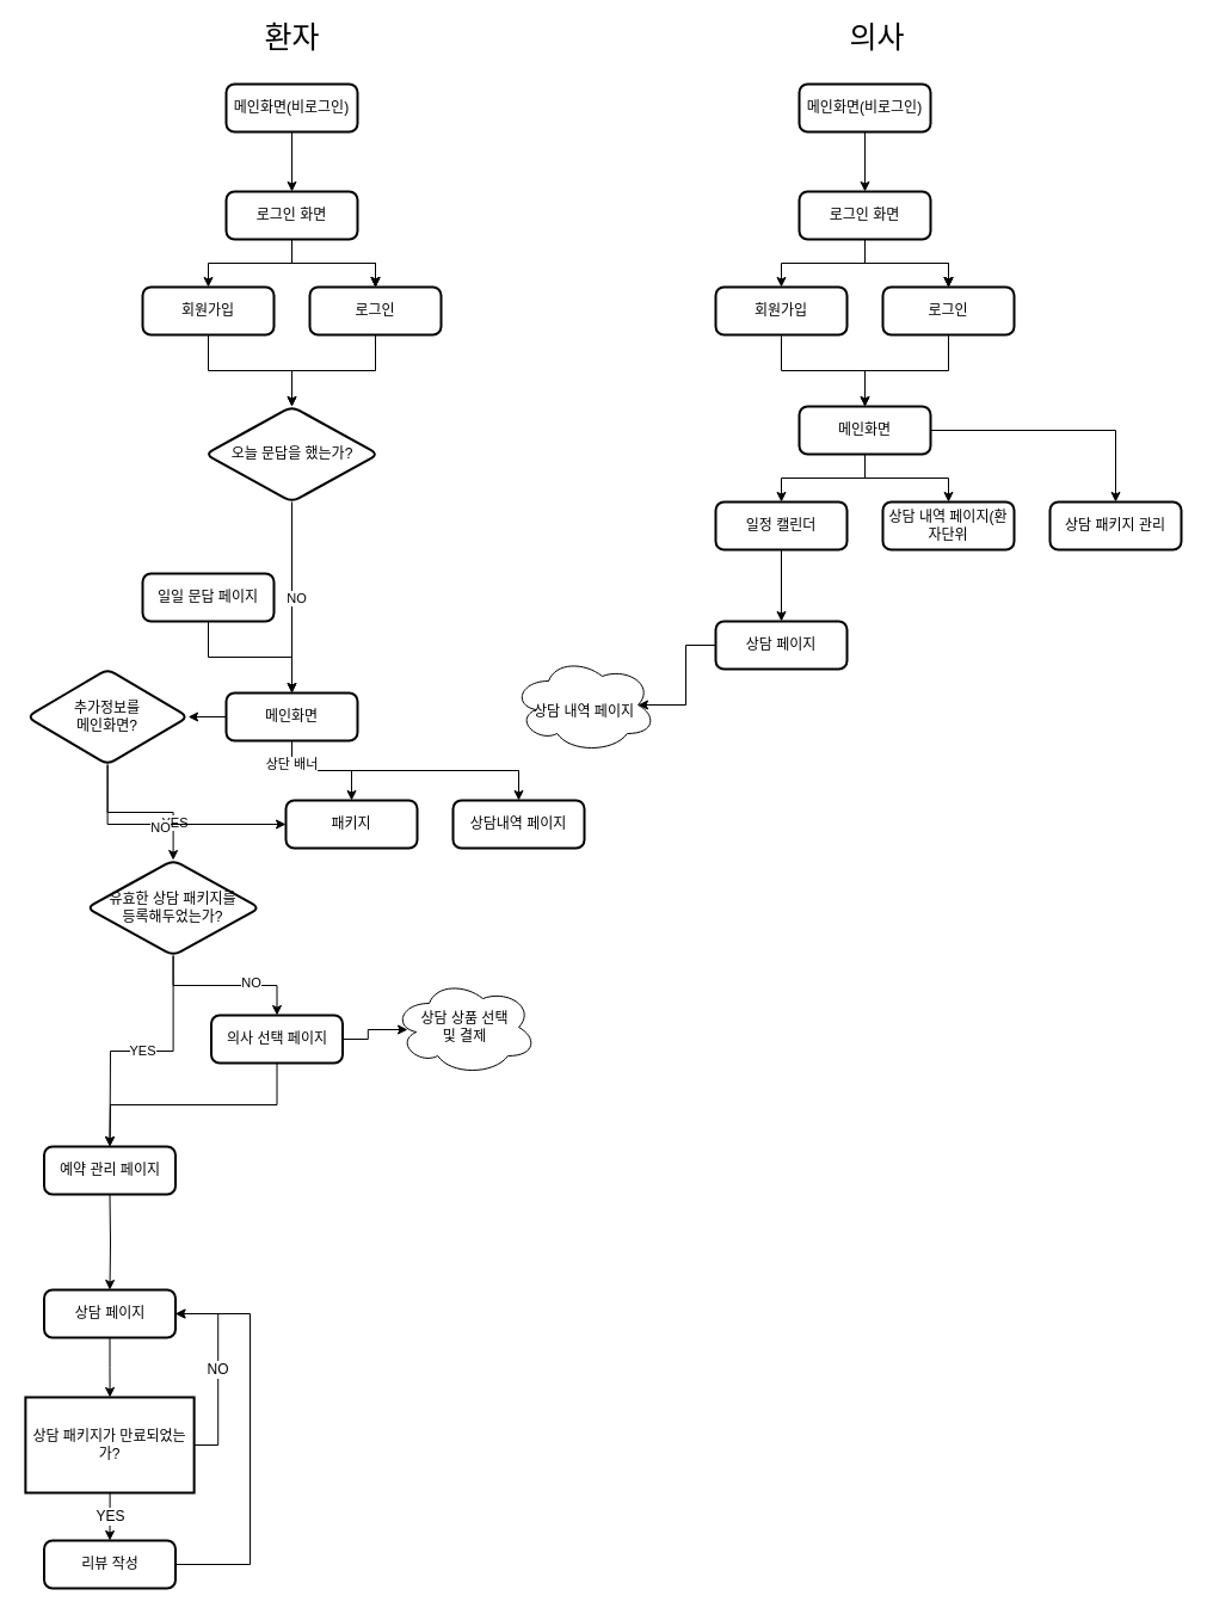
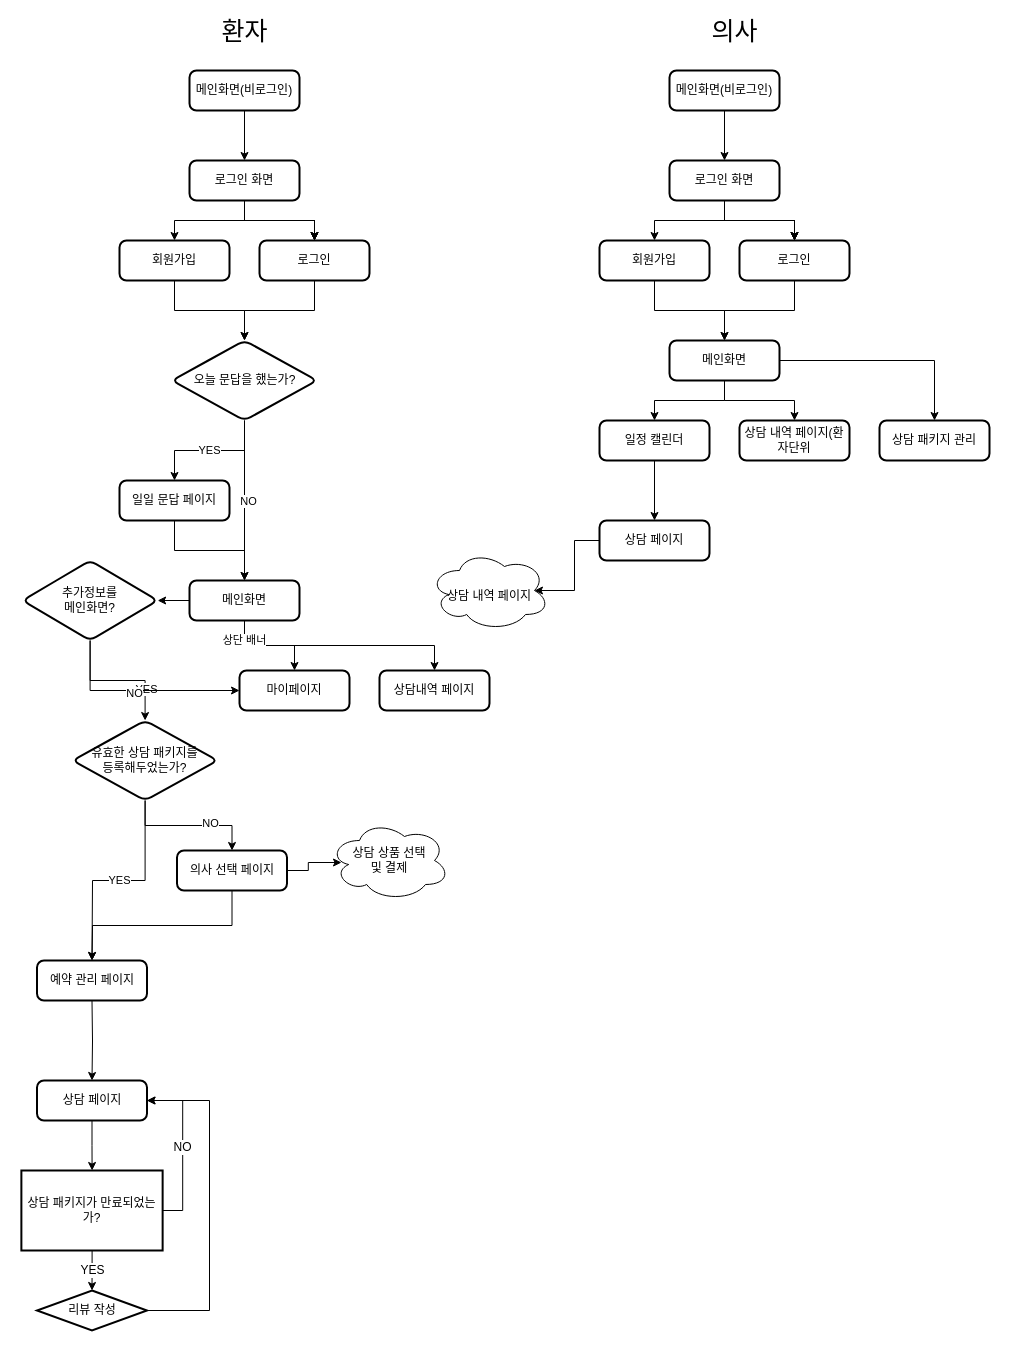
  <mxCell id="0" />
  <mxCell id="1" parent="0" />
  <mxCell id="2" value="" style="edgeStyle=orthogonalEdgeStyle;rounded=0;orthogonalLoop=1;jettySize=auto;html=1;" parent="1" source="7" target="9" edge="1"><mxGeometry relative="1" as="geometry" /></mxCell>
  <mxCell id="3" value="" style="edgeStyle=orthogonalEdgeStyle;rounded=0;orthogonalLoop=1;jettySize=auto;html=1;" parent="1" source="7" target="9" edge="1"><mxGeometry relative="1" as="geometry" /></mxCell>
  <mxCell id="4" value="" style="edgeStyle=orthogonalEdgeStyle;rounded=0;orthogonalLoop=1;jettySize=auto;html=1;" parent="1" source="7" target="9" edge="1"><mxGeometry relative="1" as="geometry" /></mxCell>
  <mxCell id="5" value="" style="edgeStyle=orthogonalEdgeStyle;rounded=0;orthogonalLoop=1;jettySize=auto;html=1;" parent="1" source="7" target="9" edge="1"><mxGeometry relative="1" as="geometry" /></mxCell>
  <mxCell id="6" value="" style="edgeStyle=orthogonalEdgeStyle;rounded=0;orthogonalLoop=1;jettySize=auto;html=1;" parent="1" source="7" target="11" edge="1"><mxGeometry relative="1" as="geometry" /></mxCell>
  <mxCell id="7" value="로그인 화면" style="rounded=1;whiteSpace=wrap;html=1;absoluteArcSize=1;arcSize=14;strokeWidth=2;" parent="1" vertex="1"><mxGeometry x="189" y="160" width="110" height="40" as="geometry" /></mxCell>
  <mxCell id="8" value="" style="edgeStyle=orthogonalEdgeStyle;rounded=0;orthogonalLoop=1;jettySize=auto;html=1;" parent="1" source="9" target="17" edge="1"><mxGeometry relative="1" as="geometry" /></mxCell>
  <mxCell id="9" value="로그인" style="rounded=1;whiteSpace=wrap;html=1;absoluteArcSize=1;arcSize=14;strokeWidth=2;" parent="1" vertex="1"><mxGeometry x="259" y="240" width="110" height="40" as="geometry" /></mxCell>
  <mxCell id="10" value="" style="edgeStyle=orthogonalEdgeStyle;rounded=0;orthogonalLoop=1;jettySize=auto;html=1;" parent="1" source="11" target="17" edge="1"><mxGeometry relative="1" as="geometry" /></mxCell>
  <mxCell id="11" value="회원가입" style="rounded=1;whiteSpace=wrap;html=1;absoluteArcSize=1;arcSize=14;strokeWidth=2;" parent="1" vertex="1"><mxGeometry x="119" y="240" width="110" height="40" as="geometry" /></mxCell>
  <mxCell id="12" value="" style="edgeStyle=orthogonalEdgeStyle;rounded=0;orthogonalLoop=1;jettySize=auto;html=1;" parent="1" source="13" target="7" edge="1"><mxGeometry relative="1" as="geometry" /></mxCell>
  <mxCell id="13" value="메인화면(비로그인)" style="rounded=1;whiteSpace=wrap;html=1;absoluteArcSize=1;arcSize=14;strokeWidth=2;" parent="1" vertex="1"><mxGeometry x="189" y="70" width="110" height="40" as="geometry" /></mxCell>
+ <mxCell id="14" value="YES" style="edgeStyle=orthogonalEdgeStyle;rounded=0;orthogonalLoop=1;jettySize=auto;html=1;entryX=0.5;entryY=0;entryDx=0;entryDy=0;" parent="1" source="17" target="19" edge="1"><mxGeometry relative="1" as="geometry"><mxPoint x="149" y="480" as="targetPoint" /></mxGeometry></mxCell>
  <mxCell id="15" value="" style="edgeStyle=orthogonalEdgeStyle;rounded=0;orthogonalLoop=1;jettySize=auto;html=1;entryX=0.5;entryY=0;entryDx=0;entryDy=0;" parent="1" source="17" target="23" edge="1"><mxGeometry relative="1" as="geometry"><mxPoint x="309" y="480" as="targetPoint" /></mxGeometry></mxCell>
  <mxCell id="16" value="NO" style="edgeLabel;html=1;align=center;verticalAlign=middle;resizable=0;points=[];" parent="15" vertex="1" connectable="0"><mxGeometry y="3" relative="1" as="geometry"><mxPoint as="offset" /></mxGeometry></mxCell>
  <mxCell id="17" value="오늘 문답을 했는가?" style="rhombus;whiteSpace=wrap;html=1;rounded=1;strokeWidth=2;arcSize=14;" parent="1" vertex="1"><mxGeometry x="171.5" y="340" width="145" height="80" as="geometry" /></mxCell>
  <mxCell id="18" value="" style="edgeStyle=orthogonalEdgeStyle;rounded=0;orthogonalLoop=1;jettySize=auto;html=1;" parent="1" source="19" target="23" edge="1"><mxGeometry relative="1" as="geometry" /></mxCell>
  <mxCell id="19" value="일일 문답 페이지" style="rounded=1;whiteSpace=wrap;html=1;absoluteArcSize=1;arcSize=14;strokeWidth=2;" parent="1" vertex="1"><mxGeometry x="119" y="480" width="110" height="40" as="geometry" /></mxCell>
  <mxCell id="20" value="" style="edgeStyle=orthogonalEdgeStyle;rounded=0;orthogonalLoop=1;jettySize=auto;html=1;" parent="1" source="23" target="33" edge="1"><mxGeometry relative="1" as="geometry" /></mxCell>
  <mxCell id="21" value="상단 배너" style="edgeStyle=orthogonalEdgeStyle;rounded=0;orthogonalLoop=1;jettySize=auto;html=1;exitX=0.5;exitY=1;exitDx=0;exitDy=0;entryX=0.5;entryY=0;entryDx=0;entryDy=0;" parent="1" source="23" target="34" edge="1"><mxGeometry x="-0.833" relative="1" as="geometry"><mxPoint as="offset" /></mxGeometry></mxCell>
  <mxCell id="22" value="" style="edgeStyle=orthogonalEdgeStyle;rounded=0;orthogonalLoop=1;jettySize=auto;html=1;" edge="1" parent="1" source="23" target="72"><mxGeometry relative="1" as="geometry" /></mxCell>
  <mxCell id="23" value="메인화면" style="rounded=1;whiteSpace=wrap;html=1;absoluteArcSize=1;arcSize=14;strokeWidth=2;" parent="1" vertex="1"><mxGeometry x="189" y="580" width="110" height="40" as="geometry" /></mxCell>
  <mxCell id="24" value="YES" style="edgeStyle=orthogonalEdgeStyle;rounded=0;orthogonalLoop=1;jettySize=auto;html=1;entryX=0.5;entryY=0;entryDx=0;entryDy=0;" parent="1" source="27" edge="1"><mxGeometry relative="1" as="geometry"><mxPoint x="91.5" y="960" as="targetPoint" /></mxGeometry></mxCell>
  <mxCell id="25" value="" style="edgeStyle=orthogonalEdgeStyle;rounded=0;orthogonalLoop=1;jettySize=auto;html=1;entryX=0.5;entryY=0;entryDx=0;entryDy=0;exitX=0.5;exitY=1;exitDx=0;exitDy=0;" parent="1" source="27" target="32" edge="1"><mxGeometry relative="1" as="geometry"><mxPoint x="376.5" y="770" as="targetPoint" /></mxGeometry></mxCell>
  <mxCell id="26" value="NO" style="edgeLabel;html=1;align=center;verticalAlign=middle;resizable=0;points=[];" parent="25" vertex="1" connectable="0"><mxGeometry x="-0.663" y="-1" relative="1" as="geometry"><mxPoint x="66" as="offset" /></mxGeometry></mxCell>
  <mxCell id="27" value="유효한 상담 패키지를 &lt;br&gt;등록해두었는가?" style="rhombus;whiteSpace=wrap;html=1;rounded=1;strokeWidth=2;arcSize=14;" parent="1" vertex="1"><mxGeometry x="72.13" y="720" width="145" height="80" as="geometry" /></mxCell>
  <mxCell id="28" value="" style="edgeStyle=orthogonalEdgeStyle;rounded=0;orthogonalLoop=1;jettySize=auto;html=1;" parent="1" target="36" edge="1"><mxGeometry relative="1" as="geometry"><mxPoint x="91.5" y="1000" as="sourcePoint" /></mxGeometry></mxCell>
  <mxCell id="29" value="예약 관리 페이지" style="rounded=1;whiteSpace=wrap;html=1;absoluteArcSize=1;arcSize=14;strokeWidth=2;" parent="1" vertex="1"><mxGeometry x="36.5" y="960" width="110" height="40" as="geometry" /></mxCell>
  <mxCell id="30" style="edgeStyle=orthogonalEdgeStyle;rounded=0;orthogonalLoop=1;jettySize=auto;html=1;exitX=0.5;exitY=1;exitDx=0;exitDy=0;entryX=0.5;entryY=0;entryDx=0;entryDy=0;" parent="1" source="32" edge="1"><mxGeometry relative="1" as="geometry"><mxPoint x="91.5" y="960" as="targetPoint" /></mxGeometry></mxCell>
  <mxCell id="31" style="edgeStyle=orthogonalEdgeStyle;rounded=0;orthogonalLoop=1;jettySize=auto;html=1;exitX=1;exitY=0.5;exitDx=0;exitDy=0;entryX=0.1;entryY=0.525;entryDx=0;entryDy=0;entryPerimeter=0;fontSize=12;" parent="1" source="32" target="61" edge="1"><mxGeometry relative="1" as="geometry" /></mxCell>
  <mxCell id="32" value="의사 선택 페이지" style="rounded=1;whiteSpace=wrap;html=1;absoluteArcSize=1;arcSize=14;strokeWidth=2;" parent="1" vertex="1"><mxGeometry x="176.5" y="850" width="110" height="40" as="geometry" /></mxCell>
- <mxCell id="33" value="패키지" style="rounded=1;whiteSpace=wrap;html=1;absoluteArcSize=1;arcSize=14;strokeWidth=2;" parent="1" vertex="1"><mxGeometry x="239" y="670" width="110" height="40" as="geometry" /></mxCell>
+ <mxCell id="33" value="마이페이지" style="rounded=1;whiteSpace=wrap;html=1;absoluteArcSize=1;arcSize=14;strokeWidth=2;" parent="1" vertex="1"><mxGeometry x="239" y="670" width="110" height="40" as="geometry" /></mxCell>
  <mxCell id="34" value="상담내역 페이지" style="rounded=1;whiteSpace=wrap;html=1;absoluteArcSize=1;arcSize=14;strokeWidth=2;" parent="1" vertex="1"><mxGeometry x="379" y="670" width="110" height="40" as="geometry" /></mxCell>
  <mxCell id="35" value="" style="edgeStyle=orthogonalEdgeStyle;rounded=0;orthogonalLoop=1;jettySize=auto;html=1;fontSize=12;" parent="1" source="36" target="65" edge="1"><mxGeometry relative="1" as="geometry" /></mxCell>
  <mxCell id="36" value="상담 페이지" style="rounded=1;whiteSpace=wrap;html=1;absoluteArcSize=1;arcSize=14;strokeWidth=2;" parent="1" vertex="1"><mxGeometry x="36.5" y="1080" width="110" height="40" as="geometry" /></mxCell>
  <mxCell id="37" value="&lt;font style=&quot;font-size: 25px&quot;&gt;환자&lt;/font&gt;" style="text;html=1;align=center;verticalAlign=middle;resizable=0;points=[];autosize=1;strokeColor=none;fillColor=none;" parent="1" vertex="1"><mxGeometry x="214" y="20" width="60" height="20" as="geometry" /></mxCell>
  <mxCell id="38" value="" style="edgeStyle=orthogonalEdgeStyle;rounded=0;orthogonalLoop=1;jettySize=auto;html=1;" parent="1" source="43" target="45" edge="1"><mxGeometry relative="1" as="geometry" /></mxCell>
  <mxCell id="39" value="" style="edgeStyle=orthogonalEdgeStyle;rounded=0;orthogonalLoop=1;jettySize=auto;html=1;" parent="1" source="43" target="45" edge="1"><mxGeometry relative="1" as="geometry" /></mxCell>
  <mxCell id="40" value="" style="edgeStyle=orthogonalEdgeStyle;rounded=0;orthogonalLoop=1;jettySize=auto;html=1;" parent="1" source="43" target="45" edge="1"><mxGeometry relative="1" as="geometry" /></mxCell>
  <mxCell id="41" value="" style="edgeStyle=orthogonalEdgeStyle;rounded=0;orthogonalLoop=1;jettySize=auto;html=1;" parent="1" source="43" target="45" edge="1"><mxGeometry relative="1" as="geometry" /></mxCell>
  <mxCell id="42" value="" style="edgeStyle=orthogonalEdgeStyle;rounded=0;orthogonalLoop=1;jettySize=auto;html=1;" parent="1" source="43" target="47" edge="1"><mxGeometry relative="1" as="geometry" /></mxCell>
  <mxCell id="43" value="로그인 화면" style="rounded=1;whiteSpace=wrap;html=1;absoluteArcSize=1;arcSize=14;strokeWidth=2;" parent="1" vertex="1"><mxGeometry x="669" y="160" width="110" height="40" as="geometry" /></mxCell>
  <mxCell id="44" value="" style="edgeStyle=orthogonalEdgeStyle;rounded=0;orthogonalLoop=1;jettySize=auto;html=1;entryX=0.5;entryY=0;entryDx=0;entryDy=0;" parent="1" source="45" target="54" edge="1"><mxGeometry relative="1" as="geometry"><mxPoint x="724" y="340" as="targetPoint" /></mxGeometry></mxCell>
  <mxCell id="45" value="로그인" style="rounded=1;whiteSpace=wrap;html=1;absoluteArcSize=1;arcSize=14;strokeWidth=2;" parent="1" vertex="1"><mxGeometry x="739" y="240" width="110" height="40" as="geometry" /></mxCell>
  <mxCell id="46" value="" style="edgeStyle=orthogonalEdgeStyle;rounded=0;orthogonalLoop=1;jettySize=auto;html=1;entryX=0.5;entryY=0;entryDx=0;entryDy=0;" parent="1" source="47" target="54" edge="1"><mxGeometry relative="1" as="geometry"><mxPoint x="724" y="340" as="targetPoint" /></mxGeometry></mxCell>
  <mxCell id="47" value="회원가입" style="rounded=1;whiteSpace=wrap;html=1;absoluteArcSize=1;arcSize=14;strokeWidth=2;" parent="1" vertex="1"><mxGeometry x="599" y="240" width="110" height="40" as="geometry" /></mxCell>
  <mxCell id="48" value="" style="edgeStyle=orthogonalEdgeStyle;rounded=0;orthogonalLoop=1;jettySize=auto;html=1;" parent="1" source="49" target="43" edge="1"><mxGeometry relative="1" as="geometry" /></mxCell>
  <mxCell id="49" value="메인화면(비로그인)" style="rounded=1;whiteSpace=wrap;html=1;absoluteArcSize=1;arcSize=14;strokeWidth=2;" parent="1" vertex="1"><mxGeometry x="669" y="70" width="110" height="40" as="geometry" /></mxCell>
  <mxCell id="50" value="&lt;font style=&quot;font-size: 25px&quot;&gt;의사&lt;/font&gt;" style="text;html=1;align=center;verticalAlign=middle;resizable=0;points=[];autosize=1;strokeColor=none;fillColor=none;" parent="1" vertex="1"><mxGeometry x="704" y="20" width="60" height="20" as="geometry" /></mxCell>
  <mxCell id="51" value="" style="edgeStyle=orthogonalEdgeStyle;rounded=0;orthogonalLoop=1;jettySize=auto;html=1;fontSize=25;" parent="1" source="54" target="56" edge="1"><mxGeometry relative="1" as="geometry" /></mxCell>
  <mxCell id="52" value="" style="edgeStyle=orthogonalEdgeStyle;rounded=0;orthogonalLoop=1;jettySize=auto;html=1;fontSize=25;" parent="1" source="54" target="57" edge="1"><mxGeometry relative="1" as="geometry" /></mxCell>
  <mxCell id="53" value="" style="edgeStyle=orthogonalEdgeStyle;rounded=0;orthogonalLoop=1;jettySize=auto;html=1;fontSize=12;" parent="1" source="54" target="62" edge="1"><mxGeometry relative="1" as="geometry" /></mxCell>
  <mxCell id="54" value="메인화면" style="rounded=1;whiteSpace=wrap;html=1;absoluteArcSize=1;arcSize=14;strokeWidth=2;" parent="1" vertex="1"><mxGeometry x="669" y="340" width="110" height="40" as="geometry" /></mxCell>
  <mxCell id="55" value="" style="edgeStyle=orthogonalEdgeStyle;rounded=0;orthogonalLoop=1;jettySize=auto;html=1;fontSize=25;" parent="1" source="56" target="59" edge="1"><mxGeometry relative="1" as="geometry" /></mxCell>
  <mxCell id="56" value="일정 캘린더" style="rounded=1;whiteSpace=wrap;html=1;absoluteArcSize=1;arcSize=14;strokeWidth=2;" parent="1" vertex="1"><mxGeometry x="599" y="420" width="110" height="40" as="geometry" /></mxCell>
  <mxCell id="57" value="상담 내역 페이지(환자단위" style="rounded=1;whiteSpace=wrap;html=1;absoluteArcSize=1;arcSize=14;strokeWidth=2;" parent="1" vertex="1"><mxGeometry x="739" y="420" width="110" height="40" as="geometry" /></mxCell>
  <mxCell id="58" style="edgeStyle=orthogonalEdgeStyle;rounded=0;orthogonalLoop=1;jettySize=auto;html=1;exitX=0;exitY=0.5;exitDx=0;exitDy=0;entryX=0.875;entryY=0.5;entryDx=0;entryDy=0;entryPerimeter=0;fontSize=25;" parent="1" source="59" target="60" edge="1"><mxGeometry relative="1" as="geometry" /></mxCell>
  <mxCell id="59" value="상담 페이지" style="rounded=1;whiteSpace=wrap;html=1;absoluteArcSize=1;arcSize=14;strokeWidth=2;" parent="1" vertex="1"><mxGeometry x="599" y="520" width="110" height="40" as="geometry" /></mxCell>
  <mxCell id="60" value="&lt;font style=&quot;font-size: 12px&quot;&gt;상담 내역 페이지&lt;/font&gt;" style="ellipse;shape=cloud;whiteSpace=wrap;html=1;fontSize=25;" parent="1" vertex="1"><mxGeometry x="429" y="550" width="120" height="80" as="geometry" /></mxCell>
  <mxCell id="61" value="상담 상품 선택&lt;br&gt;및 결제" style="ellipse;shape=cloud;whiteSpace=wrap;html=1;fontSize=12;" parent="1" vertex="1"><mxGeometry x="329" y="820" width="120" height="80" as="geometry" /></mxCell>
  <mxCell id="62" value="상담 패키지 관리" style="rounded=1;whiteSpace=wrap;html=1;absoluteArcSize=1;arcSize=14;strokeWidth=2;" parent="1" vertex="1"><mxGeometry x="879" y="420" width="110" height="40" as="geometry" /></mxCell>
  <mxCell id="63" value="YES" style="edgeStyle=orthogonalEdgeStyle;rounded=0;orthogonalLoop=1;jettySize=auto;html=1;fontSize=12;" parent="1" source="65" target="67" edge="1"><mxGeometry relative="1" as="geometry" /></mxCell>
  <mxCell id="64" value="NO" style="edgeStyle=orthogonalEdgeStyle;rounded=0;orthogonalLoop=1;jettySize=auto;html=1;exitX=1;exitY=0.5;exitDx=0;exitDy=0;entryX=1;entryY=0.5;entryDx=0;entryDy=0;fontSize=12;" parent="1" source="65" target="36" edge="1"><mxGeometry relative="1" as="geometry" /></mxCell>
  <mxCell id="65" value="상담 패키지가 만료되었는가?" style="whiteSpace=wrap;html=1;strokeWidth=2;arcSize=14;rounded=0;" parent="1" vertex="1"><mxGeometry x="20.88" y="1170" width="141.25" height="80" as="geometry" /></mxCell>
  <mxCell id="66" style="edgeStyle=orthogonalEdgeStyle;rounded=0;orthogonalLoop=1;jettySize=auto;html=1;exitX=1;exitY=0.5;exitDx=0;exitDy=0;entryX=1;entryY=0.5;entryDx=0;entryDy=0;fontSize=12;" parent="1" source="67" target="36" edge="1"><mxGeometry relative="1" as="geometry"><Array as="points"><mxPoint x="209" y="1310" /><mxPoint x="209" y="1100" /></Array></mxGeometry></mxCell>
- <mxCell id="67" value="리뷰 작성" style="rounded=1;whiteSpace=wrap;html=1;absoluteArcSize=1;arcSize=14;strokeWidth=2;" parent="1" vertex="1"><mxGeometry x="36.5" y="1290" width="110" height="40" as="geometry" /></mxCell>
+ <mxCell id="67" value="리뷰 작성" style="rhombus;whiteSpace=wrap;html=1;absoluteArcSize=1;arcSize=14;strokeWidth=2;" parent="1" vertex="1"><mxGeometry x="36.5" y="1290" width="110" height="40" as="geometry" /></mxCell>
  <mxCell id="68" value="" style="edgeStyle=orthogonalEdgeStyle;rounded=0;orthogonalLoop=1;jettySize=auto;html=1;" edge="1" parent="1" source="72" target="27"><mxGeometry relative="1" as="geometry" /></mxCell>
  <mxCell id="69" value="YES" style="edgeLabel;html=1;align=center;verticalAlign=middle;resizable=0;points=[];" vertex="1" connectable="0" parent="68"><mxGeometry x="0.542" y="1" relative="1" as="geometry"><mxPoint as="offset" /></mxGeometry></mxCell>
  <mxCell id="70" style="edgeStyle=orthogonalEdgeStyle;rounded=0;orthogonalLoop=1;jettySize=auto;html=1;exitX=0.5;exitY=1;exitDx=0;exitDy=0;entryX=0;entryY=0.5;entryDx=0;entryDy=0;" edge="1" parent="1" source="72" target="33"><mxGeometry relative="1" as="geometry" /></mxCell>
  <mxCell id="71" value="NO" style="edgeLabel;html=1;align=center;verticalAlign=middle;resizable=0;points=[];" vertex="1" connectable="0" parent="70"><mxGeometry x="-0.056" y="-2" relative="1" as="geometry"><mxPoint as="offset" /></mxGeometry></mxCell>
  <mxCell id="72" value="추가정보를&lt;br&gt;메인화면?" style="rhombus;whiteSpace=wrap;html=1;rounded=1;strokeWidth=2;arcSize=14;" vertex="1" parent="1"><mxGeometry x="22.13" y="560" width="135" height="80" as="geometry" /></mxCell>
